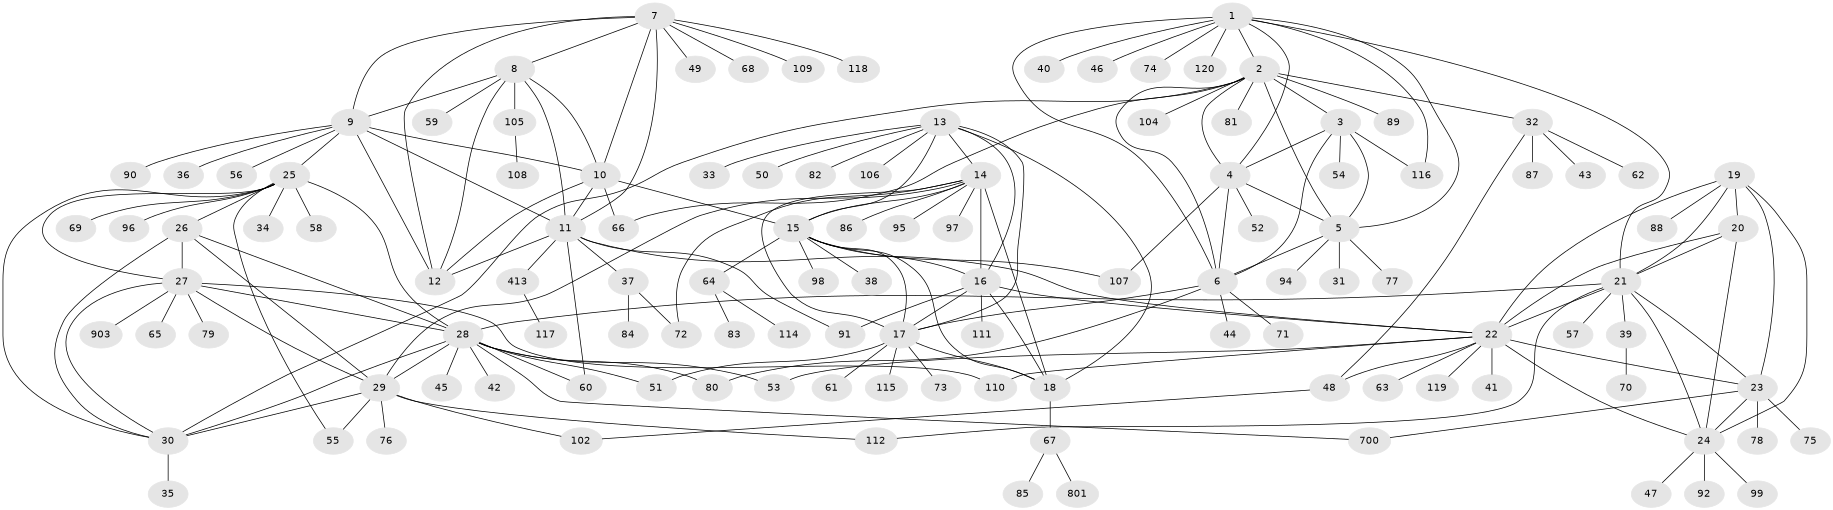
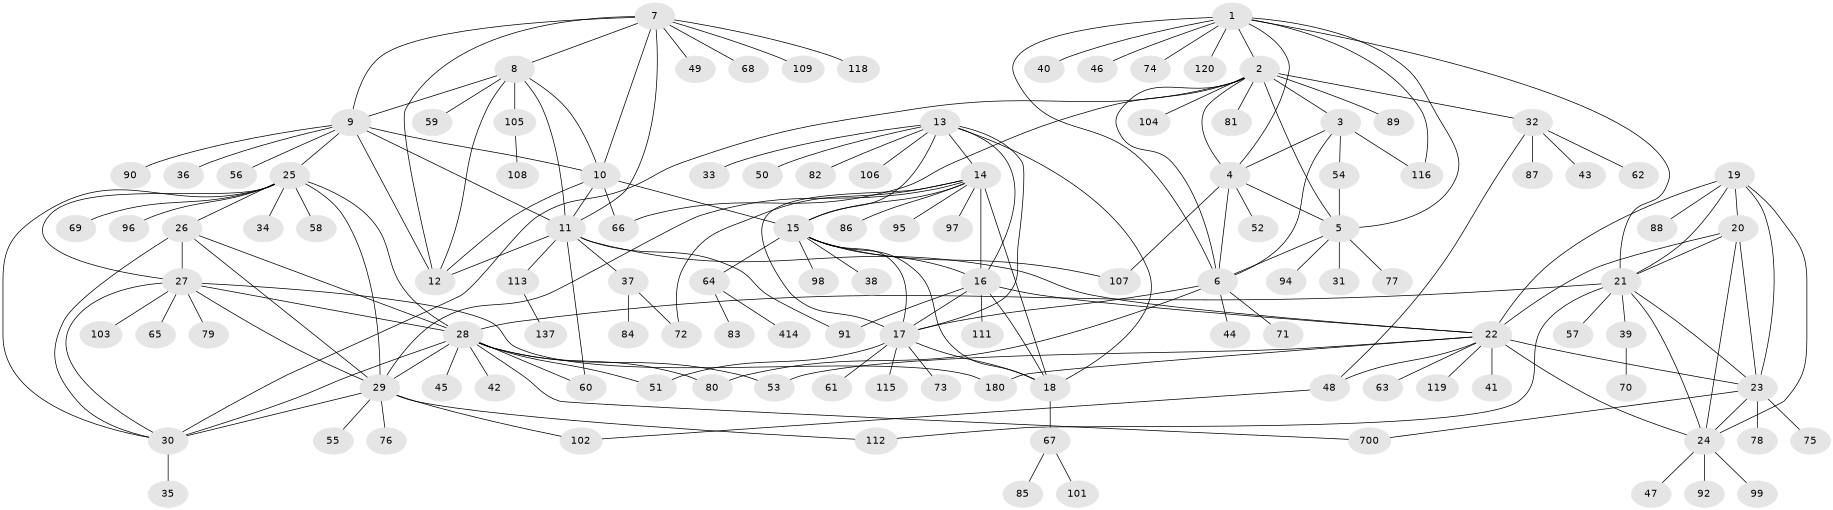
  graph {
    fontname="DejaVu Sans"
    node [color=gray90 fontname="DejaVu Sans" style=filled]
    edge [fontname="DejaVu Sans"]
    1
    2
    4
    5
    6
    21
    40
    46
    74
    120
    116
    3
    30
    32
    81
    89
    104
    66
    54
    52
    107
    31
    77
    94
    17
    44
    71
    80
    22
    23
    24
    28
    39
    57
    112
    11
    12
    37
    60
    91
-   113 [label=413]
+   113
    35
    48
    43
    62
    87
    18
    51
    61
    73
    115
    7
    8
    9
    10
    49
    68
    109
    118
    59
    105
    25
    36
    56
    90
    15
    108
    29
    26
    27
    34
    58
    69
    96
    16
    38
    64
    98
    41
    53
    63
-   110
+   110 [label=180]
    119
    72
    84
-   117
+   117 [label=137]
    13
    14
    33
    50
    82
    106
    86
    95
    97
    111
    67
    55
    76
    102
    83
-   114
+   114 [label=414]
    85
-   101 [label=801]
+   101
    19
    20
    88
    75
    78
    n110 [label=700]
    47
    92
    99
    42
    45
    70
    65
    79
-   103 [label=903]
+   103
    1 -- 2
    1 -- 4
    1 -- 5
    1 -- 6
    1 -- 21
    1 -- 40
    1 -- 46
    1 -- 74
    1 -- 120
    1 -- 116
    2 -- 4
    2 -- 5
    2 -- 6
    2 -- 3
    2 -- 30
    2 -- 32
    2 -- 81
    2 -- 89
    2 -- 104
    2 -- 66
    4 -- 5
    4 -- 6
    4 -- 52
    4 -- 107
    5 -- 6
    5 -- 31
    5 -- 77
    5 -- 94
    6 -- 17
    6 -- 44
    6 -- 71
    6 -- 80
-   21 -- 22
    21 -- 23
    21 -- 24
    21 -- 28
    21 -- 39
    21 -- 57
    21 -- 112
    3 -- 4
-   3 -- 5
+   54 -- 5
    3 -- 6
    3 -- 116
    3 -- 54
    30 -- 35
    32 -- 48
    32 -- 43
    32 -- 62
    32 -- 87
    17 -- 18
    17 -- 51
    17 -- 61
    17 -- 73
    17 -- 115
    22 -- 23
    22 -- 24
    22 -- 48
    22 -- 41
    22 -- 53
    22 -- 63
    22 -- 110
    22 -- 119
    23 -- 24
    23 -- 75
    23 -- 78
    23 -- n110
    24 -- 47
    24 -- 92
    24 -- 99
    28 -- 30
    28 -- 80
    28 -- 60
    28 -- 51
    28 -- 29
    28 -- 53
    28 -- n110
    28 -- 42
    28 -- 45
    39 -- 70
    11 -- 22
    11 -- 12
    11 -- 37
    11 -- 60
    11 -- 91
    11 -- 113
    37 -- 72
    37 -- 84
    113 -- 117
    48 -- 102
    18 -- 67
    7 -- 11
    7 -- 12
    7 -- 8
    7 -- 9
    7 -- 10
    7 -- 49
    7 -- 68
    7 -- 109
    7 -- 118
    8 -- 11
    8 -- 12
    8 -- 9
    8 -- 10
    8 -- 59
    8 -- 105
    9 -- 11
    9 -- 12
    9 -- 10
    9 -- 25
    9 -- 36
    9 -- 56
    9 -- 90
    10 -- 66
    10 -- 11
    10 -- 12
    10 -- 15
    105 -- 108
    25 -- 30
    25 -- 28
-   25 -- 55
+   25 -- 29
    25 -- 26
    25 -- 27
    25 -- 34
    25 -- 58
    25 -- 69
    25 -- 96
    15 -- 107
    15 -- 17
    15 -- 18
    15 -- 16
    15 -- 38
    15 -- 64
    15 -- 98
    29 -- 30
    29 -- 112
    29 -- 55
    29 -- 76
    29 -- 102
    26 -- 30
    26 -- 28
    26 -- 29
    26 -- 27
    27 -- 30
    27 -- 28
    27 -- 29
    27 -- 110
    27 -- 65
    27 -- 79
    27 -- 103
    16 -- 17
    16 -- 22
    16 -- 91
    16 -- 18
    16 -- 111
    64 -- 83
    64 -- 114
    13 -- 17
    13 -- 18
    13 -- 15
    13 -- 16
    13 -- 14
    13 -- 33
    13 -- 50
    13 -- 82
    13 -- 106
    14 -- 17
    14 -- 18
    14 -- 15
    14 -- 29
    14 -- 16
    14 -- 72
    14 -- 86
    14 -- 95
    14 -- 97
    67 -- 85
    67 -- 101
    19 -- 21
    19 -- 22
    19 -- 23
    19 -- 24
    19 -- 20
    19 -- 88
    20 -- 21
    20 -- 22
+   20 -- 23
    20 -- 24
  }
